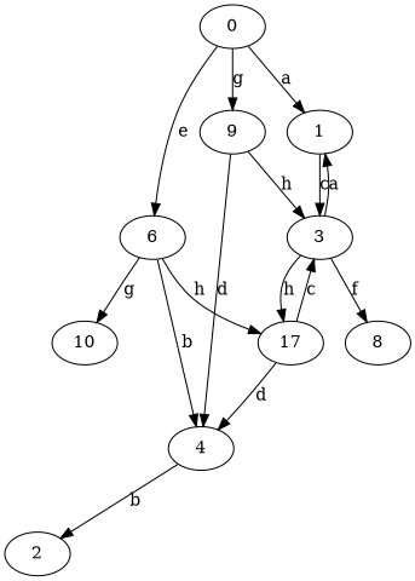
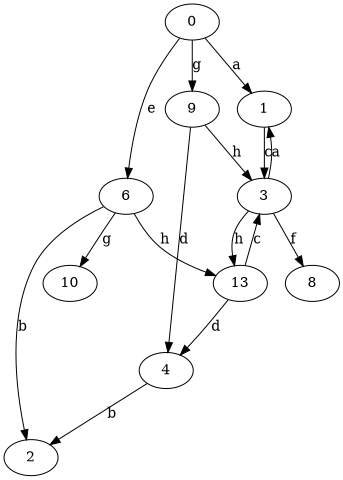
  strict digraph {
    0
    1
    6
    9
    3
-   13 [label=17]
+   13
    2
    10
    4
    8
    0 -> 1 [label=a]
    0 -> 6 [label=e]
    0 -> 9 [label=g]
    1 -> 3 [label=c]
    6 -> 13 [label=h]
-   6 -> 4 [label=b]
+   6 -> 2 [label=b]
    6 -> 10 [label=g]
    9 -> 3 [label=h]
    9 -> 4 [label=d]
    3 -> 1 [label=a]
    3 -> 13 [label=h]
    3 -> 8 [label=f]
    13 -> 3 [label=c]
    13 -> 4 [label=d]
    4 -> 2 [label=b]
  }
